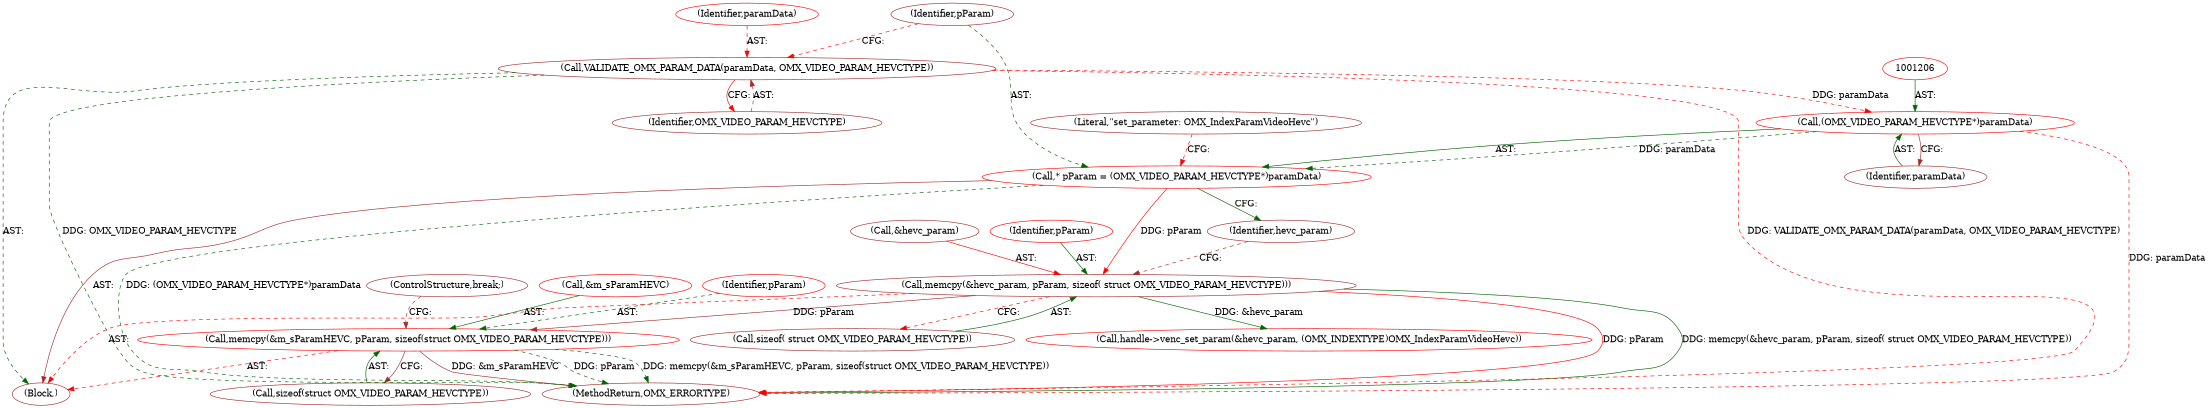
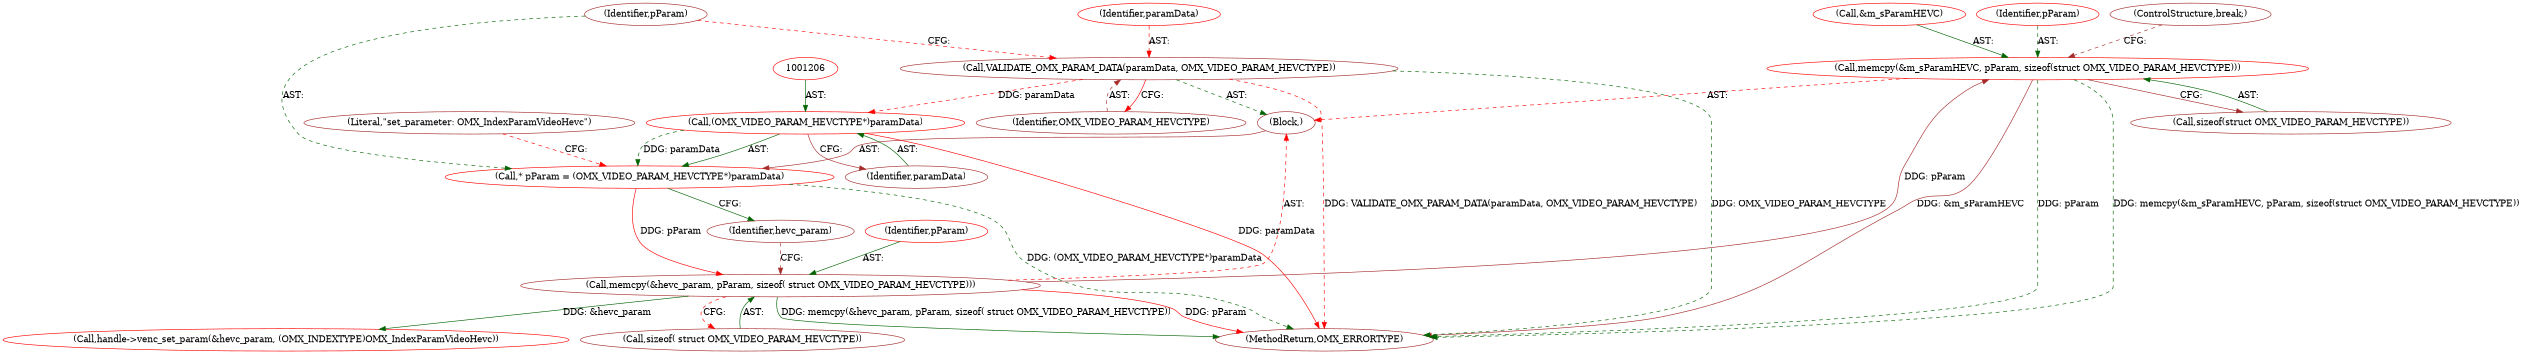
  digraph {
    node [color=brown]
    edge [color=darkgreen style=dashed]
    n1 [color=red label="(Call,memcpy(&m_sParamHEVC, pParam, sizeof(struct OMX_VIDEO_PARAM_HEVCTYPE)))"]
    n2 [label="(Block,)"]
    n3 [label="(MethodReturn,OMX_ERRORTYPE)"]
    n4 [label="(Call,sizeof(struct OMX_VIDEO_PARAM_HEVCTYPE))"]
    n5 [label="(Call,memcpy(&hevc_param, pParam, sizeof( struct OMX_VIDEO_PARAM_HEVCTYPE)))"]
    n6 [label="(Call,sizeof( struct OMX_VIDEO_PARAM_HEVCTYPE))"]
    n7 [color=red label="(Call,handle->venc_set_param(&hevc_param, (OMX_INDEXTYPE)OMX_IndexParamVideoHevc))"]
    n8 [color=red label="(Call,* pParam = (OMX_VIDEO_PARAM_HEVCTYPE*)paramData)"]
    n9 [label="(Identifier,hevc_param)"]
    n10 [color=red label="(Call,(OMX_VIDEO_PARAM_HEVCTYPE*)paramData)"]
    n11 [label="(Identifier,paramData)"]
    n12 [label="(Call,VALIDATE_OMX_PARAM_DATA(paramData, OMX_VIDEO_PARAM_HEVCTYPE))"]
    n13 [label="(Identifier,OMX_VIDEO_PARAM_HEVCTYPE)"]
    n14 [color=red label="(Call,&m_sParamHEVC)"]
    n15 [color=red label="(Identifier,pParam)"]
    n16 [color=red label="(Identifier,pParam)"]
    n17 [color=red label="(Identifier,paramData)"]
    n18 [label="(Identifier,pParam)"]
-   n19 [label="(Call,&hevc_param)"]
    n20 [label="(Literal,\"set_parameter: OMX_IndexParamVideoHevc\")"]
    n21 [label="(ControlStructure,break;)"]
    1001206 [color=red]
    n1 -> n2 [color=red label="AST: "]
    n1 -> n3 [color=brown label="DDG: &m_sParamHEVC" style=solid]
    n1 -> n3 [label="DDG: pParam"]
    n1 -> n3 [label="DDG: memcpy(&m_sParamHEVC, pParam, sizeof(struct OMX_VIDEO_PARAM_HEVCTYPE))"]
    n1 -> n4 [color=brown label="CFG: " style=solid]
    n4 -> n1 [label="AST: " style=solid]
    n5 -> n1 [color=brown label="DDG: pParam" style=solid]
    n5 -> n2 [color=red label="AST: "]
    n5 -> n3 [label="DDG: memcpy(&hevc_param, pParam, sizeof( struct OMX_VIDEO_PARAM_HEVCTYPE))" style=solid]
    n5 -> n3 [color=red label="DDG: pParam" style=solid]
    n5 -> n6 [color=red label="CFG: "]
    n5 -> n7 [label="DDG: &hevc_param" style=solid]
    n6 -> n5 [label="AST: " style=solid]
-   n8 -> n2 [color=brown label="AST: " style=solid]
+   n2 -> n8 [color=brown label="AST: " style=solid]
    n8 -> n3 [label="DDG: (OMX_VIDEO_PARAM_HEVCTYPE*)paramData"]
    n8 -> n5 [color=red label="DDG: pParam" style=solid]
    n8 -> n9 [label="CFG: " style=solid]
    n9 -> n5 [color=brown label="CFG: "]
-   n10 -> n3 [color=red label="DDG: paramData"]
+   n10 -> n3 [color=red label="DDG: paramData" style=solid]
    n10 -> n8 [label="AST: " style=solid]
    n10 -> n8 [label="DDG: paramData"]
    n10 -> n11 [color=brown label="CFG: " style=solid]
    n11 -> n10 [label="AST: " style=solid]
    n12 -> n2 [label="AST: "]
    n12 -> n3 [color=red label="DDG: VALIDATE_OMX_PARAM_DATA(paramData, OMX_VIDEO_PARAM_HEVCTYPE)"]
    n12 -> n3 [label="DDG: OMX_VIDEO_PARAM_HEVCTYPE"]
    n12 -> n10 [color=red label="DDG: paramData"]
    n12 -> n13 [color=red label="CFG: " style=solid]
    n13 -> n12 [color=brown label="AST: "]
    n14 -> n1 [label="AST: " style=solid]
    n15 -> n1 [label="AST: "]
    n16 -> n5 [label="AST: " style=solid]
    n17 -> n12 [color=red label="AST: "]
    n18 -> n8 [label="AST: "]
    n18 -> n12 [color=red label="CFG: "]
-   n19 -> n5 [color=red label="AST: " style=solid]
    n20 -> n8 [color=red label="CFG: "]
    n21 -> n1 [color=brown label="CFG: "]
    1001206 -> n10 [label="AST: " style=solid]
  }
